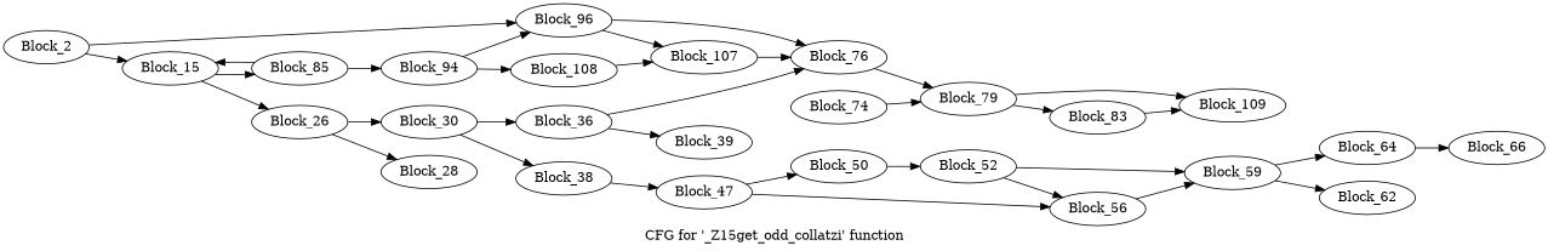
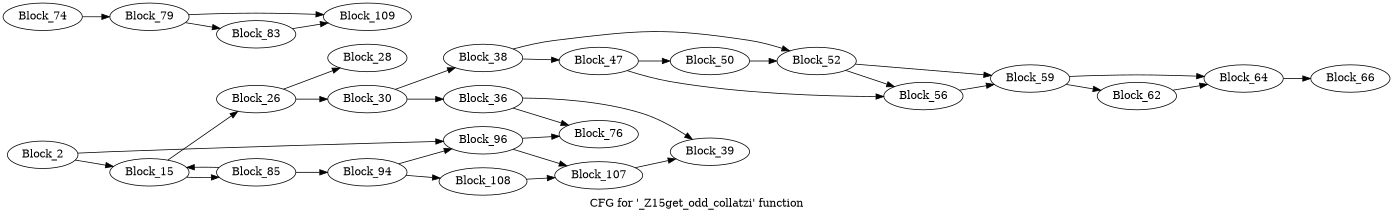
  digraph {
    label="CFG for '_Z15get_odd_collatzi' function"
    rankdir=LR
    n1 [label=Block_2]
    n2 [label=Block_96]
    n3 [label=Block_15]
    n4 [label=Block_76]
    n5 [label=Block_107]
    n6 [label=Block_26]
    n7 [label=Block_85]
    n8 [label=Block_79]
    n9 [label=Block_30]
    n10 [label=Block_28]
    n11 [label=Block_94]
    n12 [label=Block_36]
    n13 [label=Block_38]
    n14 [label=Block_108]
    n15 [label=Block_39]
    n16 [label=Block_52]
    n17 [label=Block_47]
    n18 [label=Block_66]
    n19 [label=Block_56]
    n20 [label=Block_59]
    n21 [label=Block_50]
    n22 [label=Block_109]
    n23 [label=Block_83]
    n24 [label=Block_64]
    n25 [label=Block_62]
    n26 [label=Block_74]
    n1 -> n2 [tailport=s0]
    n1 -> n3 [tailport=s1]
    n2 -> n4
    n2 -> n5
    n3 -> n6 [tailport=s0]
    n3 -> n7 [tailport=s1]
-   n4 -> n8
-   n5 -> n4
+   n5 -> n15
    n6 -> n9 [tailport=s0]
    n6 -> n10 [tailport=s1]
    n7 -> n3 [tailport=s1]
    n7 -> n11 [tailport=s0]
    n8 -> n22 [tailport=s0]
    n8 -> n23 [tailport=s1]
    n9 -> n12 [tailport=s0]
    n9 -> n13 [tailport=s1]
    n11 -> n2 [tailport=s1]
    n11 -> n14 [tailport=s0]
    n12 -> n4
    n12 -> n15
+   n13 -> n16 [tailport=s0]
    n13 -> n17 [tailport=s1]
    n14 -> n5
    n16 -> n19 [tailport=s0]
    n16 -> n20 [tailport=s1]
    n17 -> n19
    n17 -> n21
    n19 -> n20
    n20 -> n24 [tailport=s0]
    n20 -> n25 [tailport=s1]
    n21 -> n16
    n23 -> n22
    n24 -> n18
+   n25 -> n24
    n26 -> n8
  }
